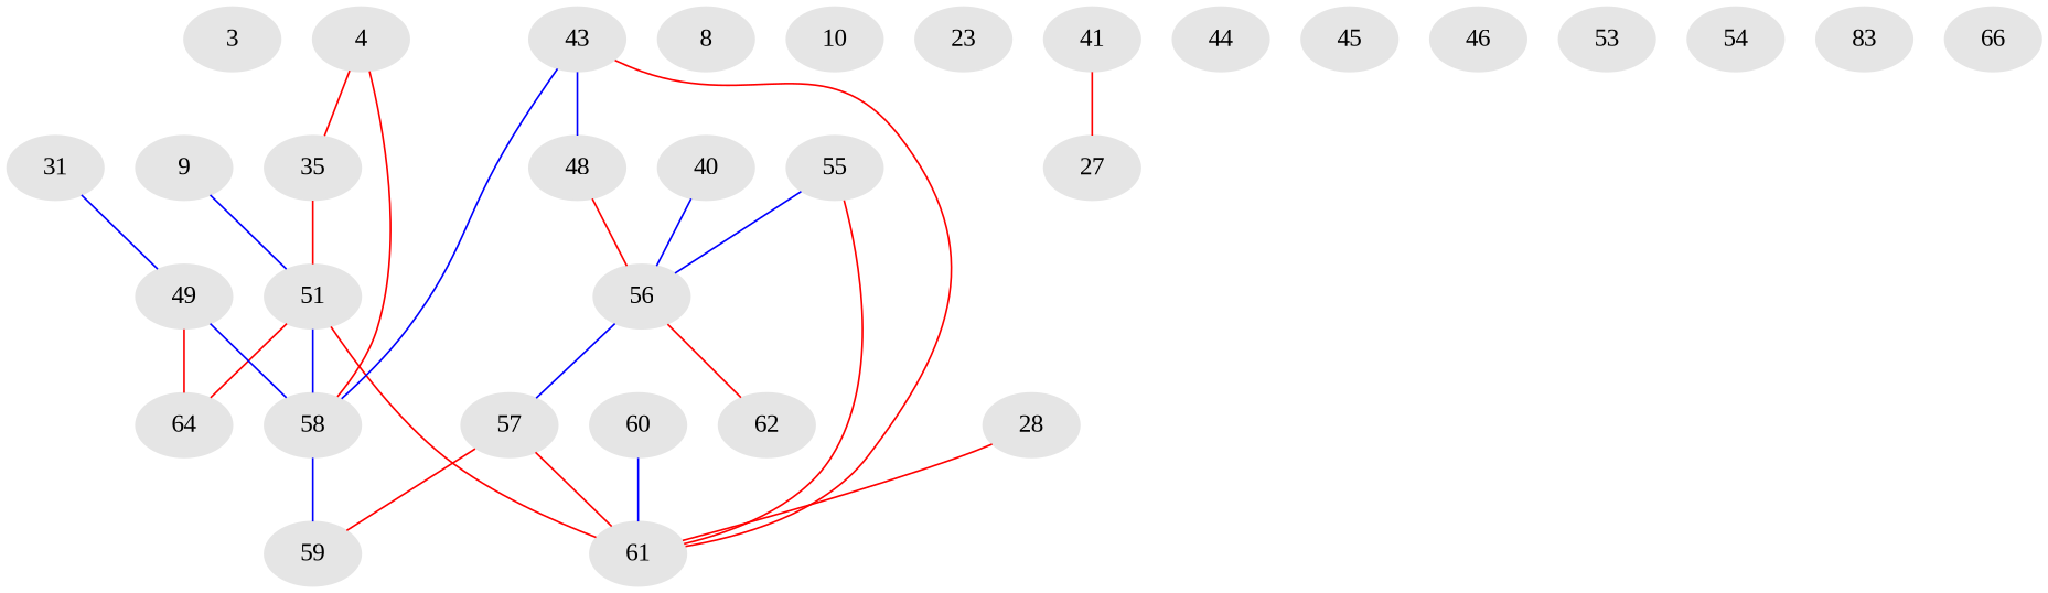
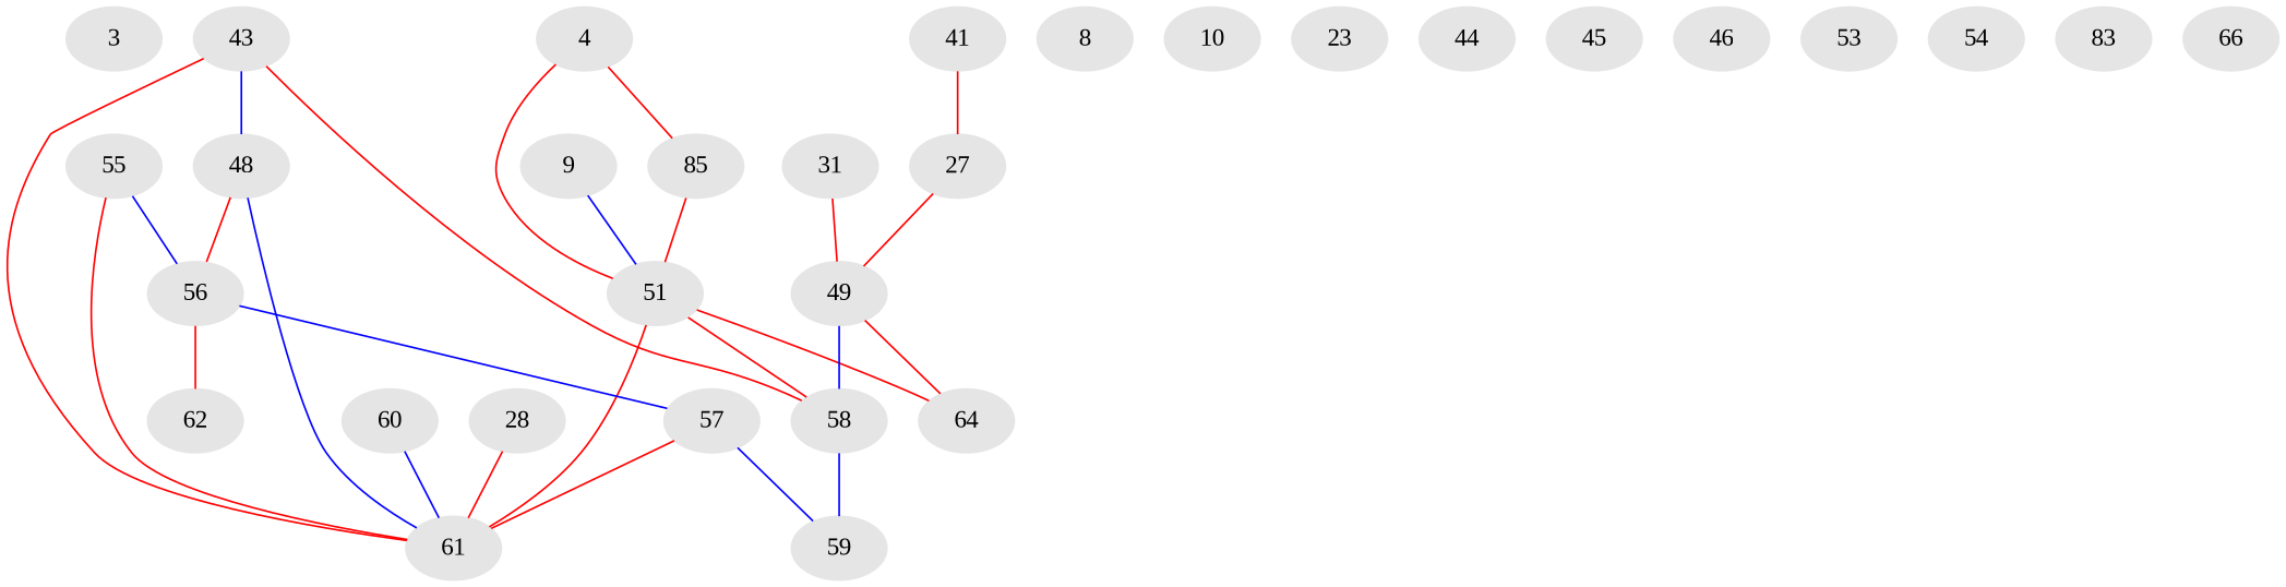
  graph {
    fontname="Liberation Serif"
    node [color=gray90 fontname="Liberation Serif" style=filled]
    edge [color=red fontname="Liberation Serif"]
    3
-   35 [super="+14"]
+   35 [super="+14" label=85]
    51
    4
    58 [super="+2+20+33"]
    59
    8
    9
    61 [super="+39"]
    64 [super="+50"]
    10
    23
    49 [super="+12+16+30+37"]
    27
    28
    31
    56 [super="+34+1+52+22"]
    57 [super="+15+29"]
    62 [super="+26"]
-   40
    41
    43 [super="+38"]
    48 [super="+25+11+21+42"]
    44
    45
    46
    53 [super="+17"]
    54
    55
    60 [super="+13"]
    n31 [label=83]
    66
    35 -- 51 [weight=2]
-   51 -- 58 [color=blue]
+   51 -- 58
    51 -- 61 [weight=2]
    51 -- 64
    4 -- 35
-   4 -- 58
+   4 -- 51
    58 -- 59 [color=blue weight=4]
    9 -- 51 [color=blue]
    49 -- 58 [color=blue weight=2]
    49 -- 64
+   27 -- 49
    28 -- 61
-   31 -- 49 [color=blue]
+   31 -- 49
    56 -- 57 [color=blue]
    56 -- 62
-   57 -- 59
+   57 -- 59 [color=blue]
    57 -- 61
-   40 -- 56 [color=blue weight=2]
    41 -- 27
-   43 -- 58 [color=blue]
+   43 -- 58
    43 -- 61
    43 -- 48 [color=blue weight=2]
+   48 -- 61 [color=blue]
    48 -- 56 [weight=3]
    55 -- 61
    55 -- 56 [color=blue]
    60 -- 61 [color=blue]
  }
